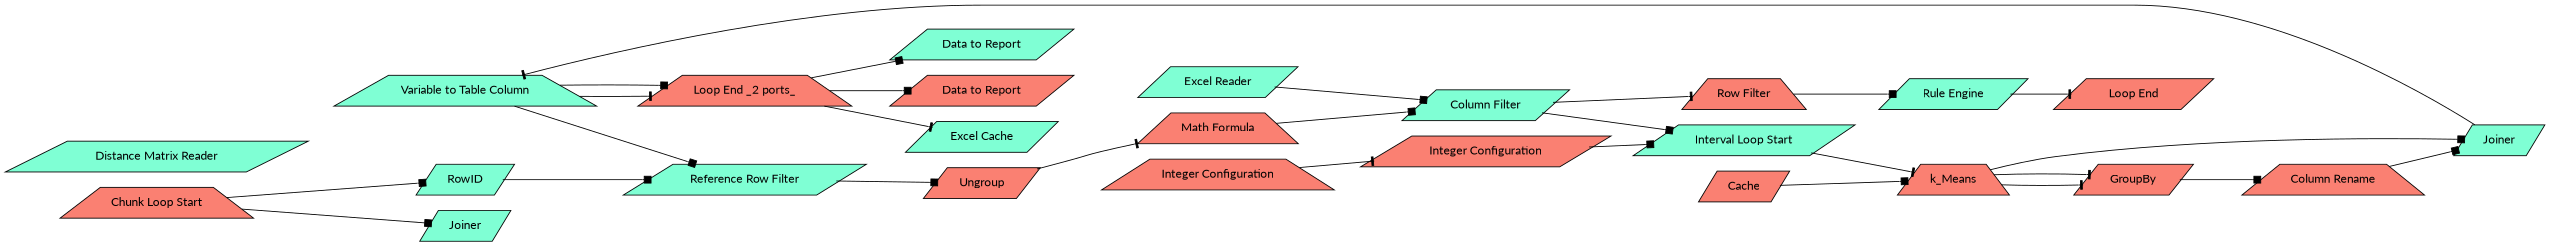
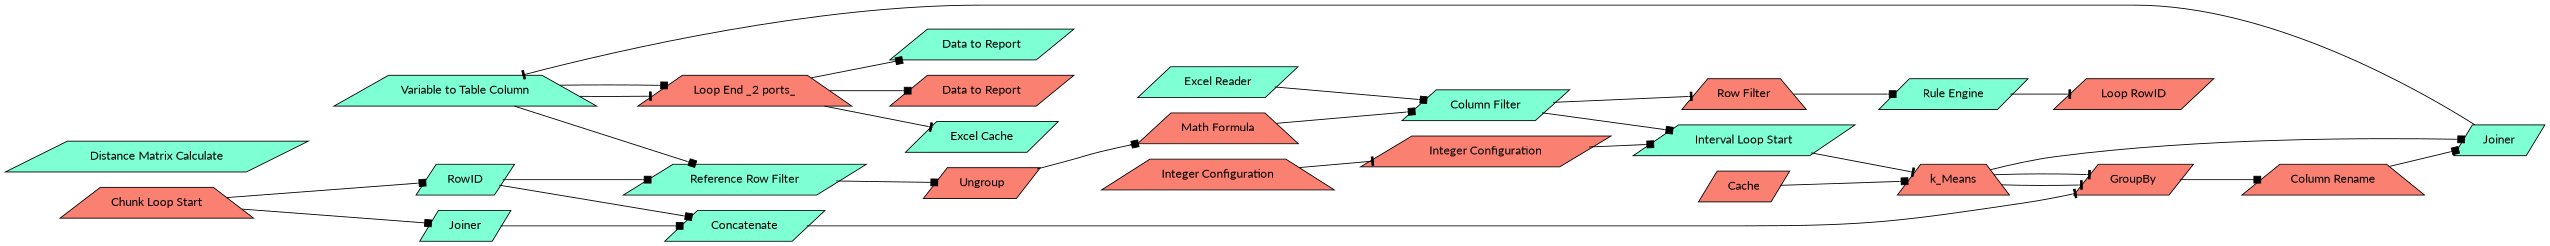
  digraph {
    fontname=Lato
    rankdir=LR
    node [fillcolor=aquamarine fontname=Lato shape=parallelogram style=filled]
    edge [arrowhead=box fontname=Lato]
    n1 [label="Data to Report"]
    n2 [fillcolor=salmon label="Data to Report"]
    n3 [label="Interval Loop Start"]
    n4 [fillcolor=salmon label=k_Means shape=trapezium]
    n5 [fillcolor=salmon label=GroupBy]
    n6 [label=Joiner]
    n7 [fillcolor=salmon label="Loop End _2 ports_" shape=trapezium]
    n8 [label="Excel Cache"]
    n9 [fillcolor=salmon label="Chunk Loop Start" shape=trapezium]
    n10 [label=Joiner]
    n11 [label=RowID]
+   n12 [label=Concatenate]
    n13 [label="Reference Row Filter"]
    n14 [fillcolor=salmon label="Column Rename" shape=trapezium]
    n15 [fillcolor=salmon label=Ungroup]
    n16 [fillcolor=salmon label="Math Formula" shape=trapezium]
    n17 [label="Column Filter"]
    n18 [fillcolor=salmon label="Row Filter" shape=trapezium]
    n19 [label="Rule Engine"]
-   n20 [fillcolor=salmon label="Loop End"]
+   n20 [fillcolor=salmon label="Loop RowID"]
    n21 [fillcolor=salmon label=Cache]
-   n22 [label="Distance Matrix Reader"]
+   n22 [label="Distance Matrix Calculate"]
    n23 [label="Variable to Table Column" shape=trapezium]
    n24 [fillcolor=salmon label="Integer Configuration" shape=trapezium]
    n25 [fillcolor=salmon label="Integer Configuration"]
    n26 [label="Excel Reader"]
    n3 -> n4 [arrowhead=tee]
    n4 -> n5 [arrowhead=tee]
    n4 -> n5 [arrowhead=tee]
    n4 -> n6
    n5 -> n14
    n6 -> n23 [arrowhead=tee]
    n7 -> n1
    n7 -> n2
    n7 -> n8 [arrowhead=tee]
    n9 -> n10
    n9 -> n11
+   n10 -> n12
+   n11 -> n12
    n11 -> n13
+   n12 -> n5 [arrowhead=tee]
    n13 -> n15
    n14 -> n6
-   n15 -> n16 [arrowhead=tee]
+   n15 -> n16
    n16 -> n17
    n17 -> n3
    n17 -> n18 [arrowhead=tee]
    n18 -> n19
    n19 -> n20 [arrowhead=tee]
    n21 -> n4
    n23 -> n7 [arrowhead=tee]
    n23 -> n7
    n23 -> n13
    n24 -> n25 [arrowhead=tee]
    n25 -> n3
    n26 -> n17
  }
